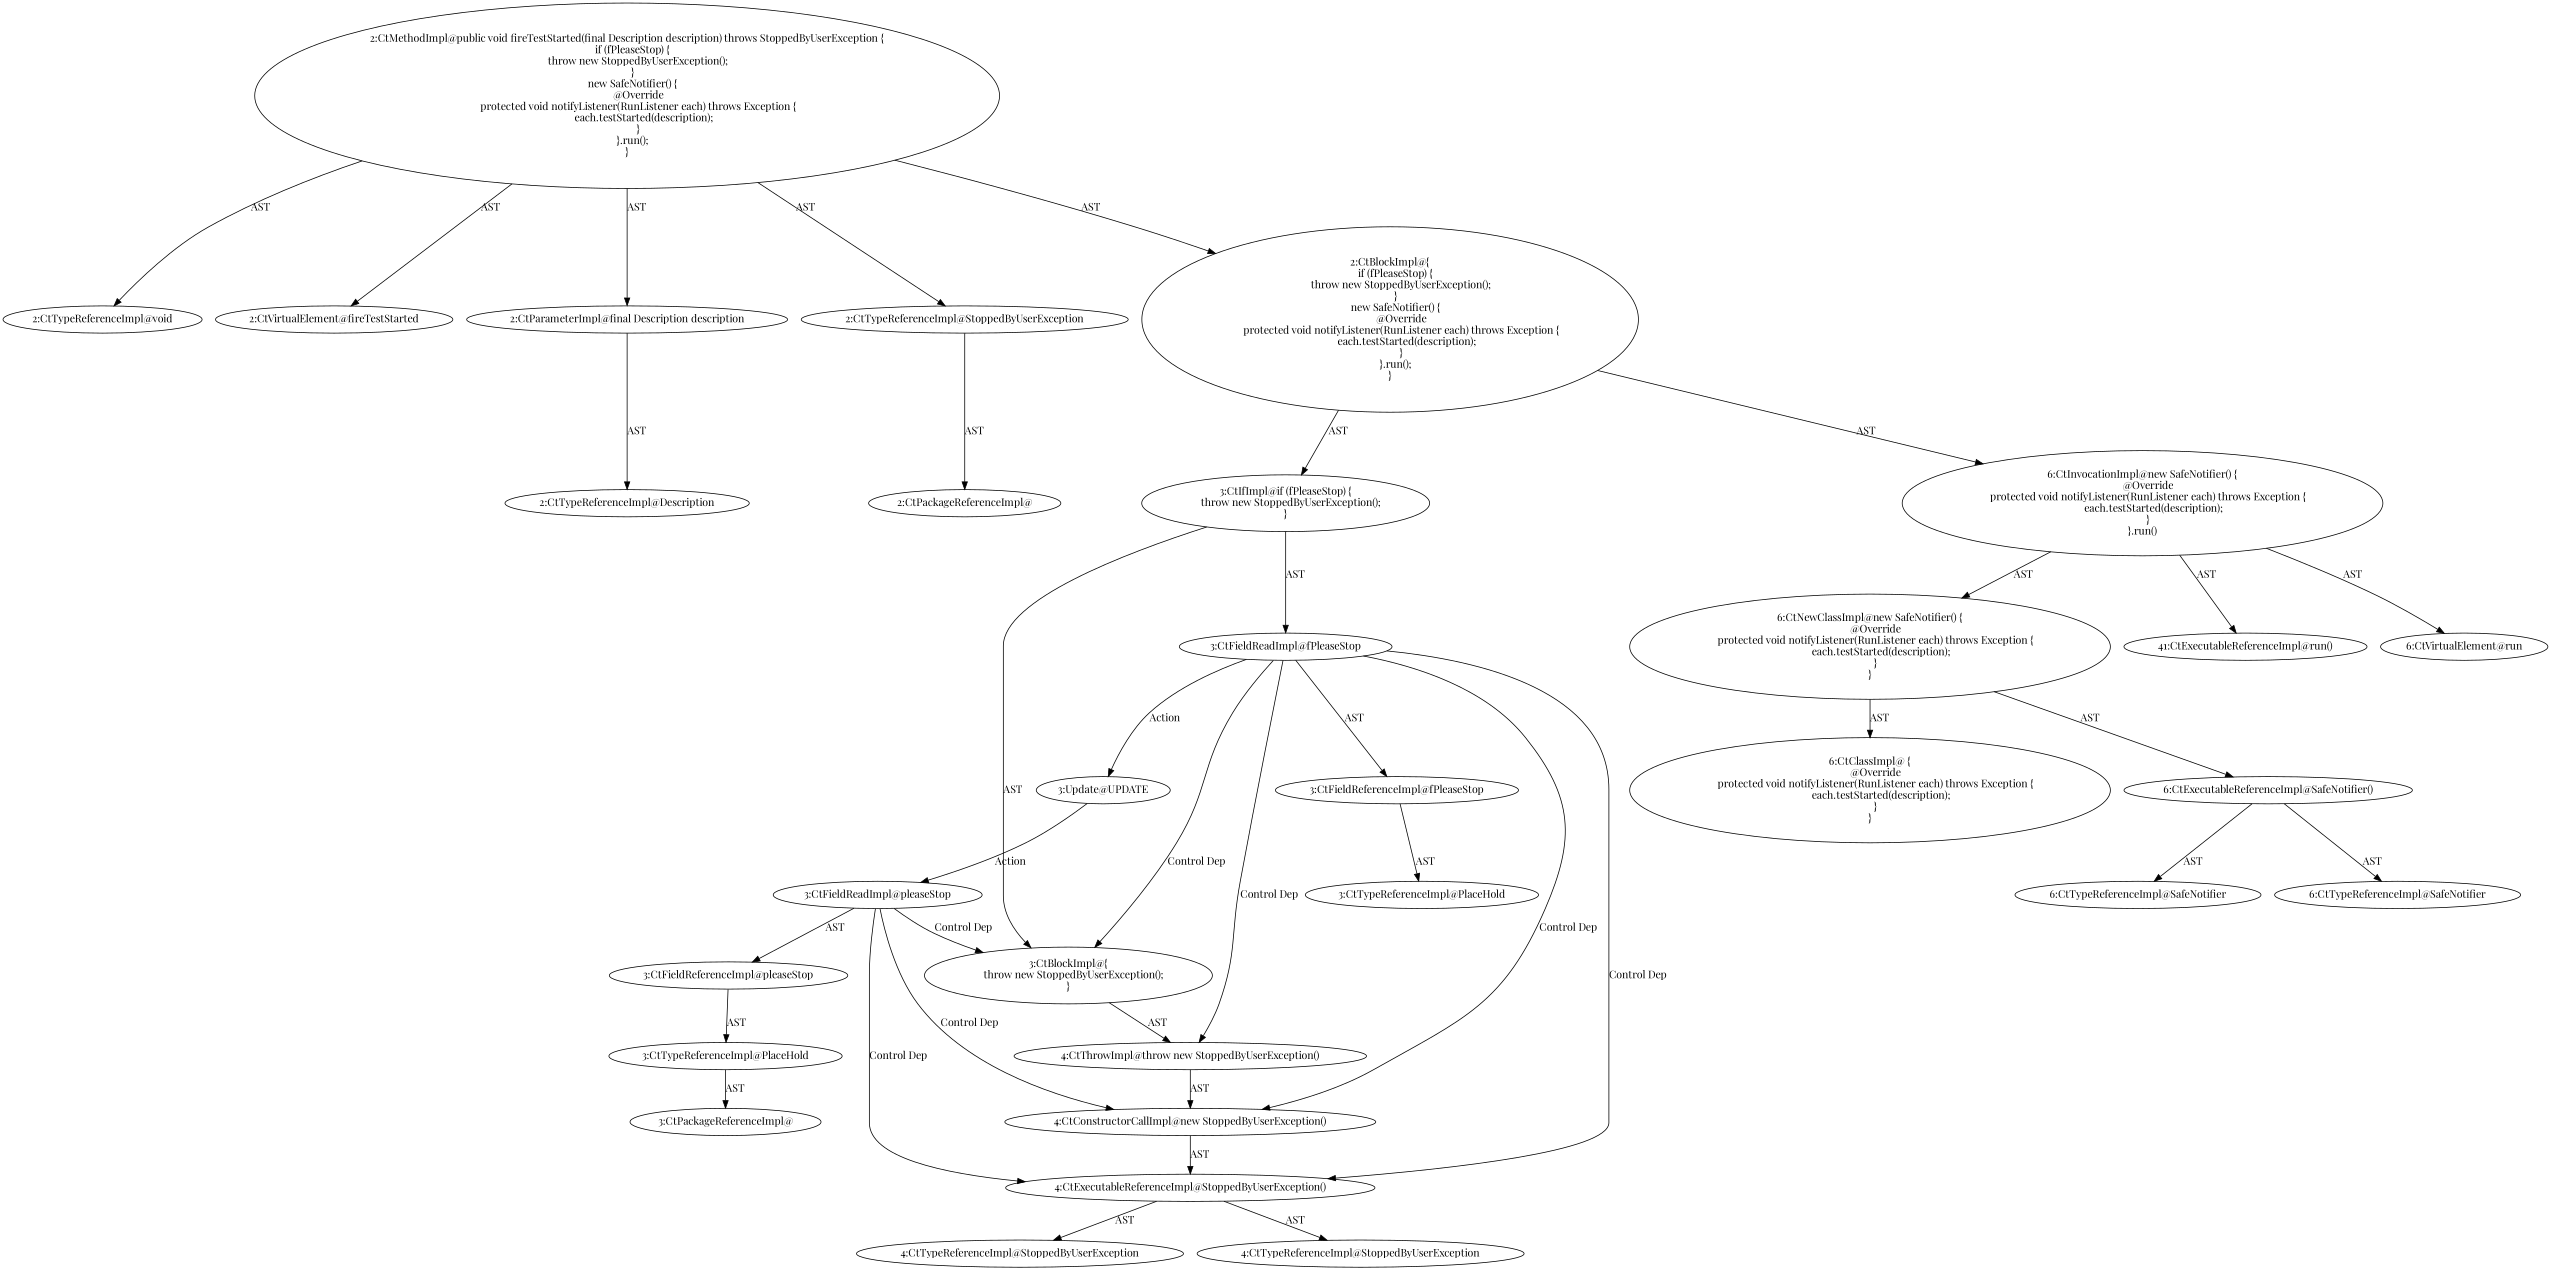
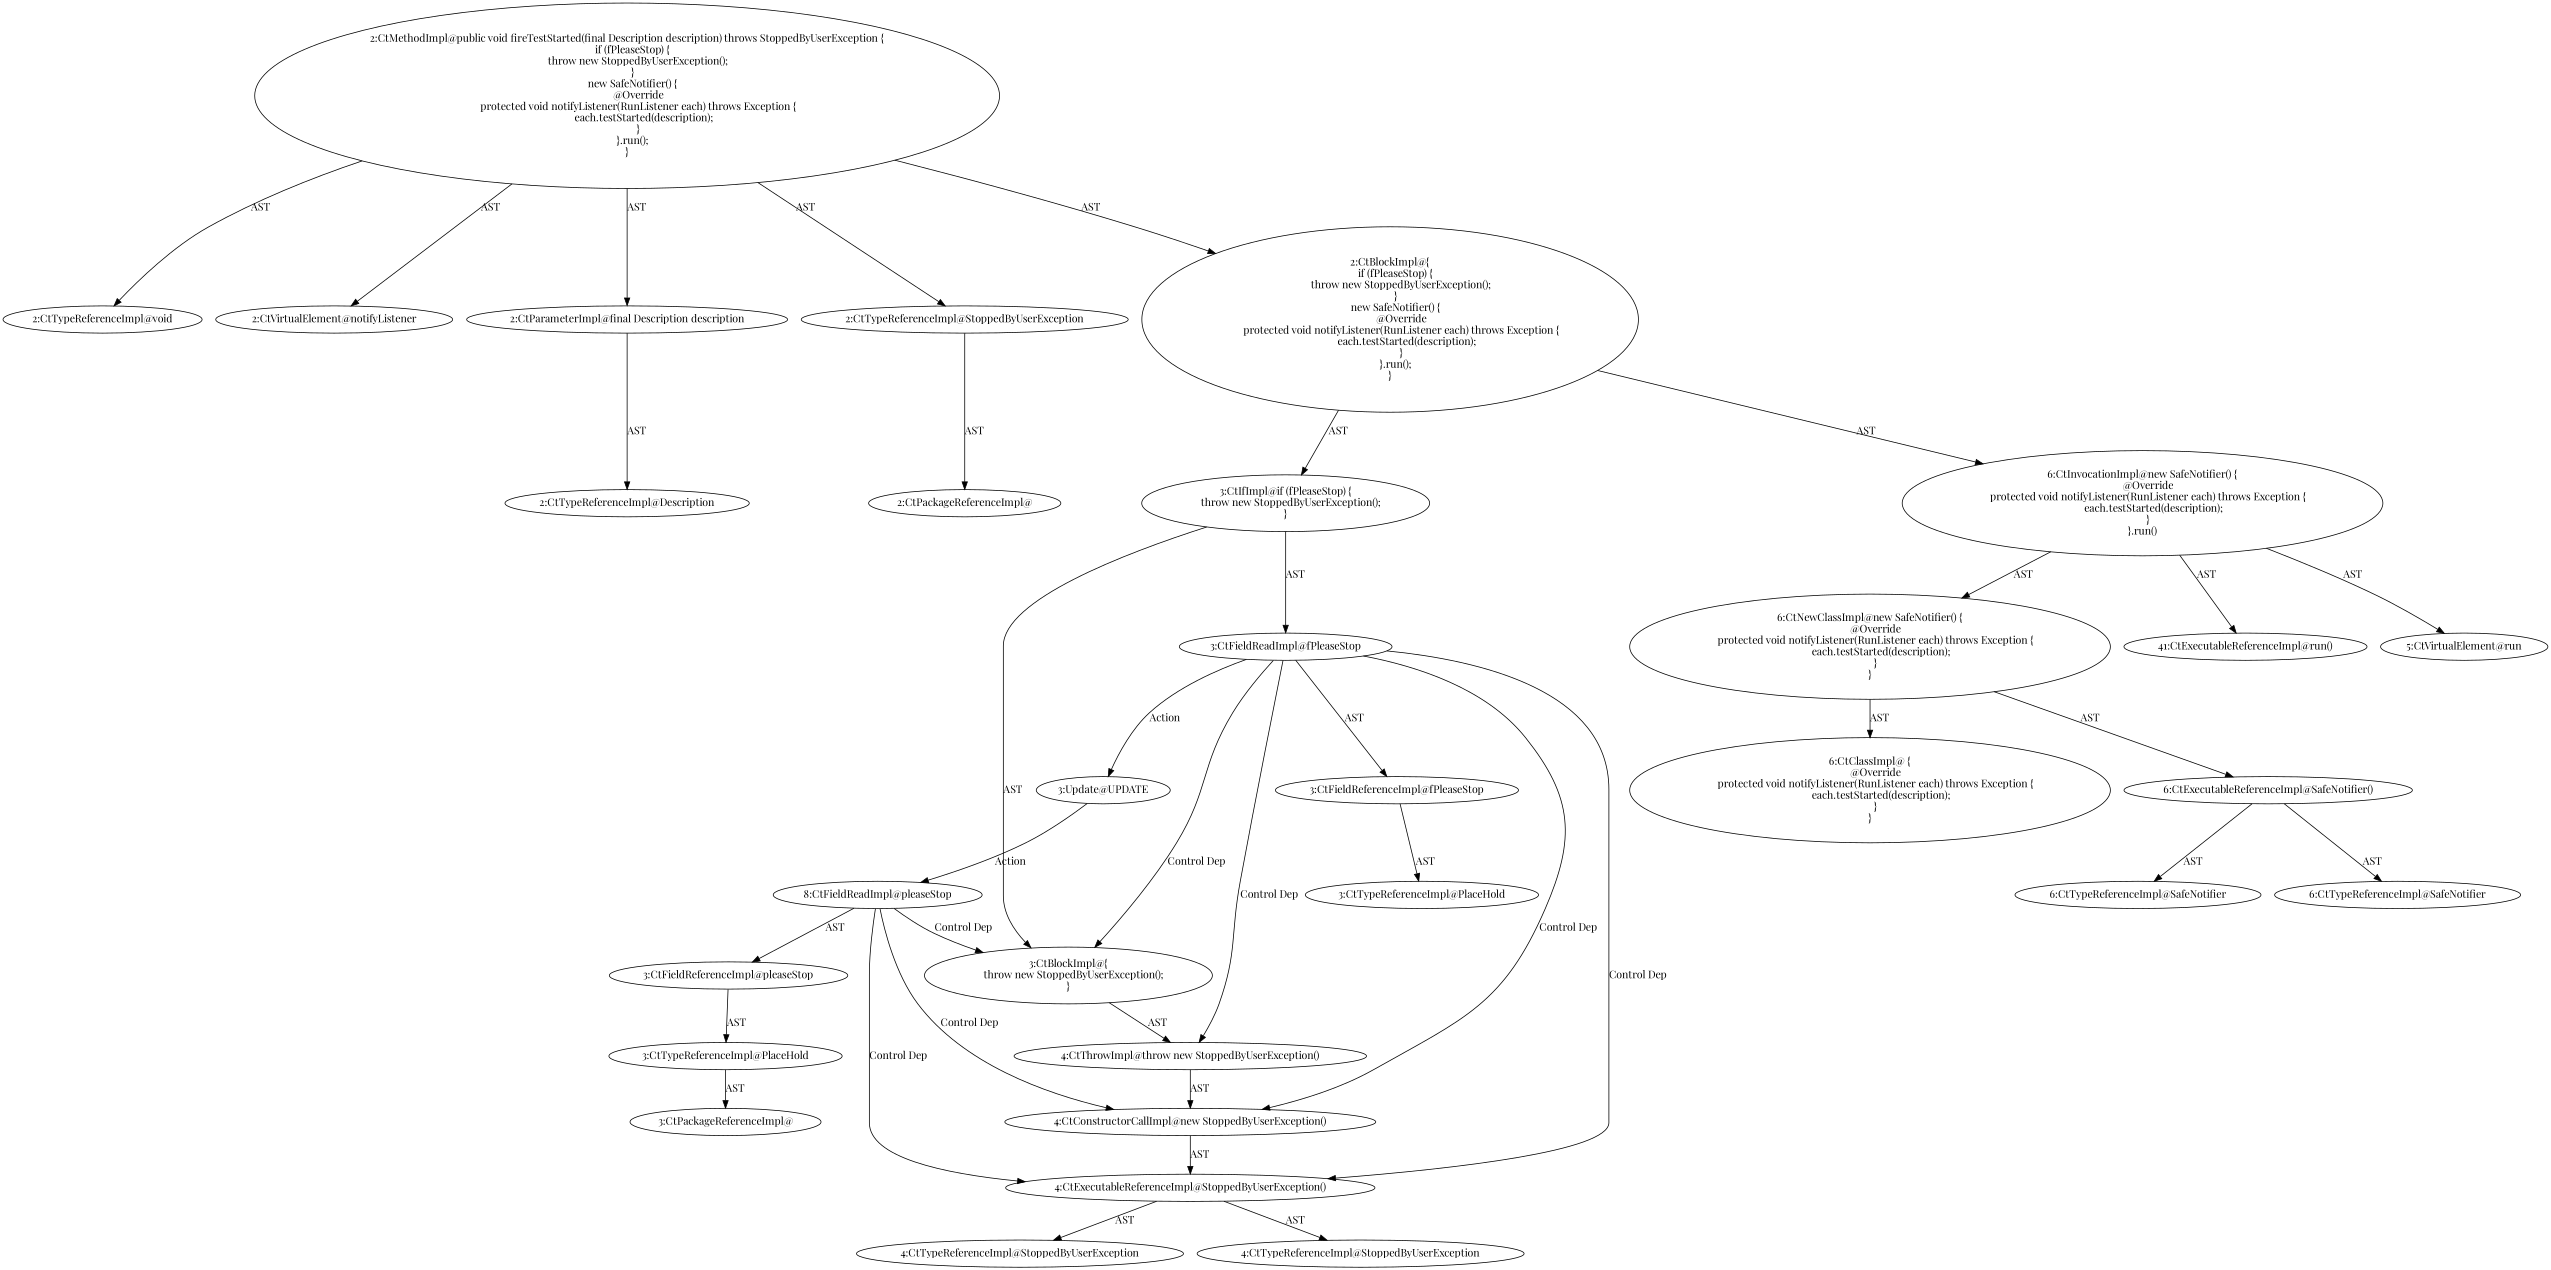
  digraph {
    fontname="Playfair Display"
    node [fontname="Playfair Display" shape=ellipse]
    edge [fontname="Playfair Display"]
    n1 [label="2:CtTypeReferenceImpl@void"]
-   n2 [label="2:CtVirtualElement@fireTestStarted"]
+   n2 [label="2:CtVirtualElement@notifyListener"]
    n3 [label="2:CtParameterImpl@final Description description"]
    n4 [label="2:CtTypeReferenceImpl@Description"]
    n5 [label="2:CtTypeReferenceImpl@StoppedByUserException"]
    n6 [label="2:CtPackageReferenceImpl@"]
    n7 [label="3:CtFieldReferenceImpl@fPleaseStop"]
    n8 [label="3:CtTypeReferenceImpl@PlaceHold"]
    n9 [label="3:CtFieldReadImpl@fPleaseStop"]
    n10 [label="4:CtExecutableReferenceImpl@StoppedByUserException()"]
    n11 [label="4:CtConstructorCallImpl@new StoppedByUserException()"]
    n12 [label="4:CtThrowImpl@throw new StoppedByUserException()"]
    n13 [label="3:CtBlockImpl@\{\n    throw new StoppedByUserException();\n\}"]
    n14 [label="3:Update@UPDATE"]
    n15 [label="4:CtTypeReferenceImpl@StoppedByUserException"]
    n16 [label="4:CtTypeReferenceImpl@StoppedByUserException"]
-   n17 [label="3:CtFieldReadImpl@pleaseStop"]
+   n17 [label="8:CtFieldReadImpl@pleaseStop"]
    n18 [label="3:CtIfImpl@if (fPleaseStop) \{\n    throw new StoppedByUserException();\n\}"]
    n19 [label="41:CtExecutableReferenceImpl@run()"]
-   n20 [label="6:CtVirtualElement@run"]
+   n20 [label="5:CtVirtualElement@run"]
    n21 [label="6:CtExecutableReferenceImpl@SafeNotifier()"]
    n22 [label="6:CtTypeReferenceImpl@SafeNotifier"]
    n23 [label="6:CtTypeReferenceImpl@SafeNotifier"]
    n24 [label="6:CtNewClassImpl@new SafeNotifier() \{\n    @Override\n    protected void notifyListener(RunListener each) throws Exception \{\n        each.testStarted(description);\n    \}\n\}"]
    n25 [label="6:CtClassImpl@ \{\n    @Override\n    protected void notifyListener(RunListener each) throws Exception \{\n        each.testStarted(description);\n    \}\n\}"]
    n26 [label="6:CtInvocationImpl@new SafeNotifier() \{\n    @Override\n    protected void notifyListener(RunListener each) throws Exception \{\n        each.testStarted(description);\n    \}\n\}.run()"]
    n27 [label="2:CtBlockImpl@\{\n    if (fPleaseStop) \{\n        throw new StoppedByUserException();\n    \}\n    new SafeNotifier() \{\n        @Override\n        protected void notifyListener(RunListener each) throws Exception \{\n            each.testStarted(description);\n        \}\n    \}.run();\n\}"]
    n28 [label="2:CtMethodImpl@public void fireTestStarted(final Description description) throws StoppedByUserException \{\n    if (fPleaseStop) \{\n        throw new StoppedByUserException();\n    \}\n    new SafeNotifier() \{\n        @Override\n        protected void notifyListener(RunListener each) throws Exception \{\n            each.testStarted(description);\n        \}\n    \}.run();\n\}"]
    n29 [label="3:CtFieldReferenceImpl@pleaseStop"]
    n30 [label="3:CtPackageReferenceImpl@"]
    n31 [label="3:CtTypeReferenceImpl@PlaceHold"]
    n3 -> n4 [label=AST]
    n5 -> n6 [label=AST]
    n7 -> n8 [label=AST]
    n9 -> n7 [label=AST]
    n9 -> n10 [label="Control Dep"]
    n9 -> n11 [label="Control Dep"]
    n9 -> n12 [label="Control Dep"]
    n9 -> n13 [label="Control Dep"]
    n9 -> n14 [label=Action]
    n10 -> n15 [label=AST]
    n10 -> n16 [label=AST]
    n11 -> n10 [label=AST]
    n12 -> n11 [label=AST]
    n13 -> n12 [label=AST]
    n14 -> n17 [label=Action]
    n17 -> n10 [label="Control Dep"]
    n17 -> n11 [label="Control Dep"]
    n17 -> n13 [label="Control Dep"]
    n17 -> n29 [label=AST]
    n18 -> n9 [label=AST]
    n18 -> n13 [label=AST]
    n21 -> n22 [label=AST]
    n21 -> n23 [label=AST]
    n24 -> n21 [label=AST]
    n24 -> n25 [label=AST]
    n26 -> n19 [label=AST]
    n26 -> n20 [label=AST]
    n26 -> n24 [label=AST]
    n27 -> n18 [label=AST]
    n27 -> n26 [label=AST]
    n28 -> n1 [label=AST]
    n28 -> n2 [label=AST]
    n28 -> n3 [label=AST]
    n28 -> n5 [label=AST]
    n28 -> n27 [label=AST]
    n29 -> n31 [label=AST]
    n31 -> n30 [label=AST]
  }
